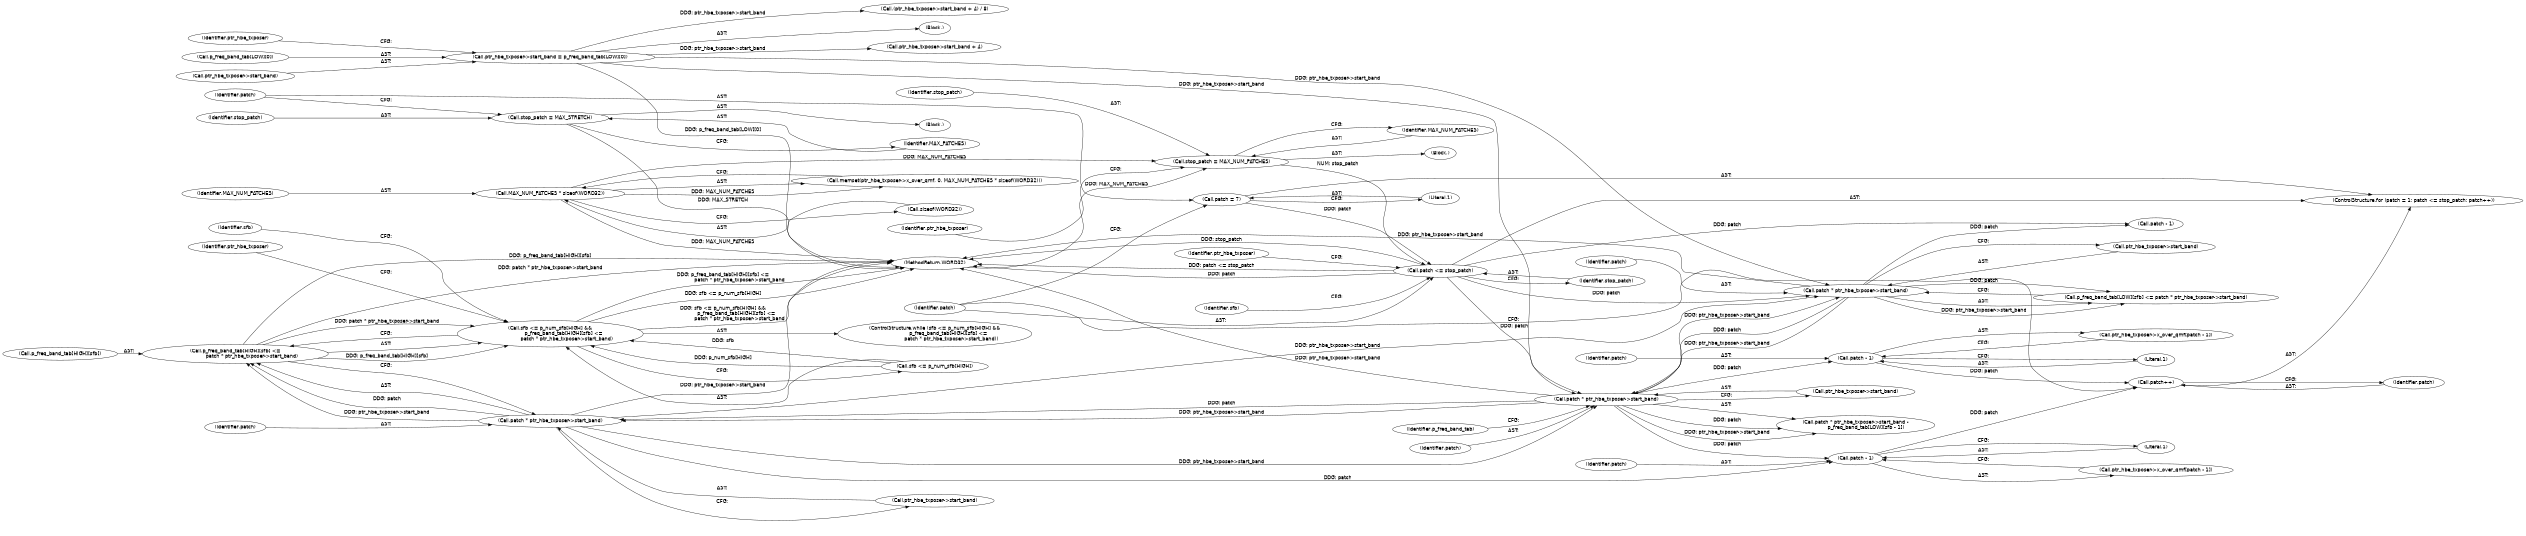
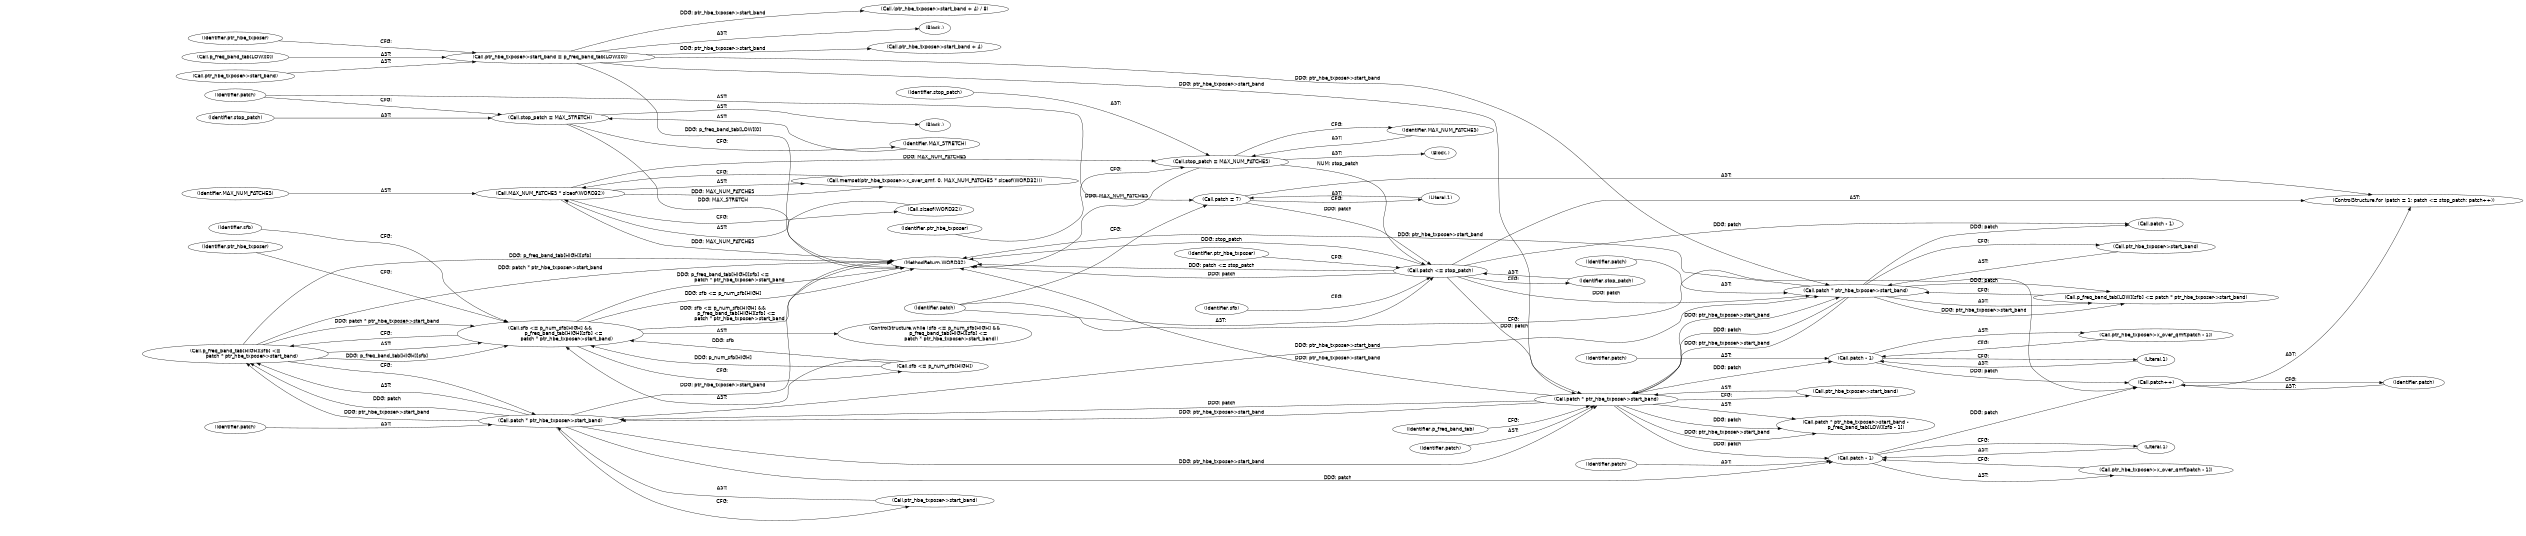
  digraph {
    fontname="DejaVu Sans"
    rankdir=LR
    node [fontname="DejaVu Sans"]
    edge [fontname="DejaVu Sans"]
    n1 [label="(Call,p_freq_band_tab[HIGH][sfb] <=\n                     patch * ptr_hbe_txposer->start_band)"]
    n2 [label="(Call,patch * ptr_hbe_txposer->start_band)"]
    n3 [label="(Call,sfb <= p_num_sfb[HIGH] &&\n                 p_freq_band_tab[HIGH][sfb] <=\n                     patch * ptr_hbe_txposer->start_band)"]
    n4 [label="(MethodReturn,WORD32)"]
    n5 [label="(Call,patch * ptr_hbe_txposer->start_band)"]
    n6 [label="(Call,patch * ptr_hbe_txposer->start_band)"]
    n7 [label="(Call,patch - 1)"]
    n8 [label="(Call,ptr_hbe_txposer->start_band)"]
    n9 [label="(Call,sfb <= p_num_sfb[HIGH])"]
    n10 [label="(ControlStructure,while (sfb <= p_num_sfb[HIGH] &&\n                 p_freq_band_tab[HIGH][sfb] <=\n                     patch * ptr_hbe_txposer->start_band))"]
    n11 [label="(Call,patch - 1)"]
    n12 [label="(Call,patch * ptr_hbe_txposer->start_band -\n             p_freq_band_tab[LOW][sfb - 1])"]
    n13 [label="(Call,ptr_hbe_txposer->start_band)"]
    n14 [label="(Call,p_freq_band_tab[LOW][sfb] <= patch * ptr_hbe_txposer->start_band)"]
    n15 [label="(Call,patch - 1)"]
    n16 [label="(Call,ptr_hbe_txposer->start_band)"]
    n17 [label="(Call,patch++)"]
    n18 [label="(Literal,1)"]
    n19 [label="(Call,ptr_hbe_txposer->x_over_qmf[patch - 1])"]
    n20 [label="(Literal,1)"]
    n21 [label="(Call,ptr_hbe_txposer->x_over_qmf[patch - 1])"]
    n22 [label="(Call,patch <= stop_patch)"]
    n23 [label="(Identifier,stop_patch)"]
    n24 [label="(ControlStructure,for (patch = 1; patch <= stop_patch; patch++))"]
    n25 [label="(Call,patch = 7)"]
    n26 [label="(Literal,1)"]
    n27 [label="(Identifier,patch)"]
    n28 [label="(Call,stop_patch = MAX_NUM_PATCHES)"]
    n29 [label="(Identifier,MAX_NUM_PATCHES)"]
    n30 [label="(Block,)"]
    n31 [label="(Call,MAX_NUM_PATCHES * sizeof(WORD32))"]
    n32 [label="(Call,sizeof(WORD32))"]
    n33 [label="(Call,memset(ptr_hbe_txposer->x_over_qmf, 0, MAX_NUM_PATCHES * sizeof(WORD32)))"]
    n34 [label="(Call,stop_patch = MAX_STRETCH)"]
-   n35 [label="(Identifier,MAX_PATCHES)"]
+   n35 [label="(Identifier,MAX_STRETCH)"]
    n36 [label="(Block,)"]
    n37 [label="(Call,ptr_hbe_txposer->start_band = p_freq_band_tab[LOW][0])"]
    n38 [label="(Call,(ptr_hbe_txposer->start_band + 4) / 8)"]
    n39 [label="(Block,)"]
    n40 [label="(Call,ptr_hbe_txposer->start_band + 4)"]
    n41 [label="(Call,p_freq_band_tab[LOW][0])"]
    n42 [label="(Call,ptr_hbe_txposer->start_band)"]
    n43 [label="(Identifier,sfb)"]
    n44 [label="(Identifier,patch)"]
    n45 [label="(Identifier,sfb)"]
    n46 [label="(Identifier,patch)"]
    n47 [label="(Identifier,MAX_NUM_PATCHES)"]
    n48 [label="(Identifier,ptr_hbe_txposer)"]
    n49 [label="(Identifier,ptr_hbe_txposer)"]
    n50 [label="(Identifier,p_freq_band_tab)"]
-   n51 [label="(Call,p_freq_band_tab[HIGH][sfb])"]
    n52 [label="(Identifier,stop_patch)"]
    n53 [label="(Identifier,patch)"]
    n54 [label="(Identifier,patch)"]
    n55 [label="(Identifier,ptr_hbe_txposer)"]
    n56 [label="(Identifier,patch)"]
    n57 [label="(Identifier,patch)"]
    n58 [label="(Identifier,stop_patch)"]
    n59 [label="(Identifier,patch)"]
    n60 [label="(Identifier,ptr_hbe_txposer)"]
    n1 -> n2 [label="CFG: "]
    n1 -> n3 [label="AST: "]
    n1 -> n3 [label="DDG: p_freq_band_tab[HIGH][sfb]"]
    n1 -> n3 [label="DDG: patch * ptr_hbe_txposer->start_band"]
    n1 -> n4 [label="DDG: p_freq_band_tab[HIGH][sfb]"]
    n1 -> n4 [label="DDG: patch * ptr_hbe_txposer->start_band"]
    n2 -> n1 [label="AST: "]
    n2 -> n1 [label="DDG: patch"]
    n2 -> n1 [label="DDG: ptr_hbe_txposer->start_band"]
    n2 -> n4 [label="DDG: ptr_hbe_txposer->start_band"]
    n2 -> n5 [label="DDG: ptr_hbe_txposer->start_band"]
    n2 -> n6 [label="DDG: ptr_hbe_txposer->start_band"]
    n2 -> n7 [label="DDG: patch"]
    n2 -> n8 [label="CFG: "]
    n3 -> n1 [label="CFG: "]
    n3 -> n4 [label="DDG: sfb <= p_num_sfb[HIGH]"]
    n3 -> n4 [label="DDG: sfb <= p_num_sfb[HIGH] &&\n                 p_freq_band_tab[HIGH][sfb] <=\n                     patch * ptr_hbe_txposer->start_band"]
    n3 -> n4 [label="DDG: p_freq_band_tab[HIGH][sfb] <=\n                     patch * ptr_hbe_txposer->start_band"]
    n3 -> n9 [label="CFG: "]
    n3 -> n10 [label="AST: "]
    n5 -> n2 [label="DDG: patch"]
    n5 -> n2 [label="DDG: ptr_hbe_txposer->start_band"]
    n5 -> n4 [label="DDG: ptr_hbe_txposer->start_band"]
    n5 -> n6 [label="DDG: ptr_hbe_txposer->start_band"]
    n5 -> n7 [label="DDG: patch"]
    n5 -> n11 [label="DDG: patch"]
    n5 -> n12 [label="AST: "]
    n5 -> n12 [label="DDG: patch"]
    n5 -> n12 [label="DDG: ptr_hbe_txposer->start_band"]
    n5 -> n13 [label="CFG: "]
    n6 -> n4 [label="DDG: ptr_hbe_txposer->start_band"]
    n6 -> n5 [label="DDG: patch"]
    n6 -> n5 [label="DDG: ptr_hbe_txposer->start_band"]
    n6 -> n14 [label="AST: "]
    n6 -> n14 [label="DDG: patch"]
    n6 -> n14 [label="DDG: ptr_hbe_txposer->start_band"]
    n6 -> n15 [label="DDG: patch"]
    n6 -> n16 [label="CFG: "]
    n7 -> n17 [label="DDG: patch"]
    n7 -> n18 [label="CFG: "]
    n7 -> n19 [label="AST: "]
    n8 -> n2 [label="AST: "]
    n9 -> n3 [label="AST: "]
    n9 -> n3 [label="DDG: sfb"]
    n9 -> n3 [label="DDG: p_num_sfb[HIGH]"]
    n11 -> n17 [label="DDG: patch"]
    n11 -> n20 [label="CFG: "]
    n11 -> n21 [label="AST: "]
    n13 -> n5 [label="AST: "]
    n14 -> n6 [label="CFG: "]
    n16 -> n6 [label="AST: "]
    n17 -> n24 [label="AST: "]
    n17 -> n27 [label="CFG: "]
    n18 -> n7 [label="AST: "]
    n19 -> n7 [label="CFG: "]
    n20 -> n11 [label="AST: "]
    n21 -> n11 [label="CFG: "]
    n22 -> n4 [label="DDG: patch <= stop_patch"]
    n22 -> n4 [label="DDG: patch"]
    n22 -> n4 [label="DDG: stop_patch"]
    n22 -> n5 [label="DDG: patch"]
    n22 -> n6 [label="DDG: patch"]
    n22 -> n15 [label="DDG: patch"]
    n22 -> n23 [label="CFG: "]
    n22 -> n24 [label="AST: "]
    n23 -> n22 [label="AST: "]
    n25 -> n22 [label="DDG: patch"]
    n25 -> n24 [label="AST: "]
    n25 -> n26 [label="CFG: "]
    n26 -> n25 [label="AST: "]
    n27 -> n17 [label="AST: "]
-   n4 -> n28 [label="DDG: MAX_NUM_PATCHES"]
+   n28 -> n4 [label="DDG: MAX_NUM_PATCHES"]
    n28 -> n22 [label="NUM: stop_patch"]
    n28 -> n29 [label="CFG: "]
    n28 -> n30 [label="AST: "]
    n29 -> n28 [label="AST: "]
    n31 -> n4 [label="DDG: MAX_NUM_PATCHES"]
    n31 -> n28 [label="DDG: MAX_NUM_PATCHES"]
    n31 -> n32 [label="CFG: "]
    n31 -> n33 [label="AST: "]
    n31 -> n33 [label="DDG: MAX_NUM_PATCHES"]
    n32 -> n31 [label="AST: "]
    n33 -> n31 [label="CFG: "]
    n34 -> n4 [label="DDG: MAX_STRETCH"]
    n34 -> n35 [label="CFG: "]
    n34 -> n36 [label="AST: "]
    n35 -> n34 [label="AST: "]
    n37 -> n4 [label="DDG: p_freq_band_tab[LOW][0]"]
    n37 -> n5 [label="DDG: ptr_hbe_txposer->start_band"]
    n37 -> n6 [label="DDG: ptr_hbe_txposer->start_band"]
    n37 -> n38 [label="DDG: ptr_hbe_txposer->start_band"]
    n37 -> n39 [label="AST: "]
    n37 -> n40 [label="DDG: ptr_hbe_txposer->start_band"]
    n41 -> n37 [label="AST: "]
    n42 -> n37 [label="AST: "]
    n43 -> n3 [label="CFG: "]
    n44 -> n17 [label="CFG: "]
    n44 -> n22 [label="AST: "]
    n44 -> n25 [label="CFG: "]
    n45 -> n22 [label="CFG: "]
    n46 -> n2 [label="AST: "]
    n47 -> n31 [label="AST: "]
    n48 -> n28 [label="CFG: "]
    n49 -> n22 [label="CFG: "]
    n50 -> n5 [label="CFG: "]
-   n51 -> n1 [label="AST: "]
    n52 -> n34 [label="AST: "]
    n53 -> n5 [label="AST: "]
    n54 -> n25 [label="AST: "]
    n54 -> n34 [label="CFG: "]
    n55 -> n3 [label="CFG: "]
    n56 -> n6 [label="AST: "]
    n57 -> n11 [label="AST: "]
    n58 -> n28 [label="AST: "]
    n59 -> n7 [label="AST: "]
    n60 -> n37 [label="CFG: "]
  }
